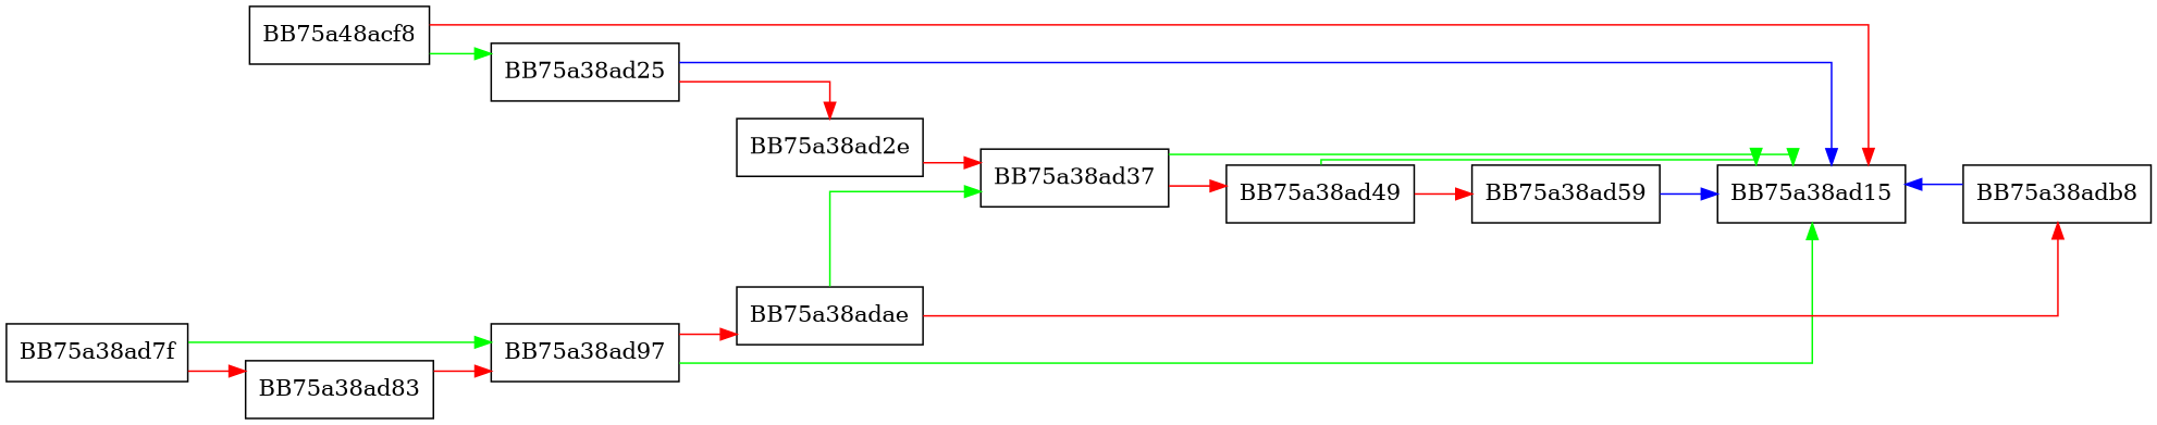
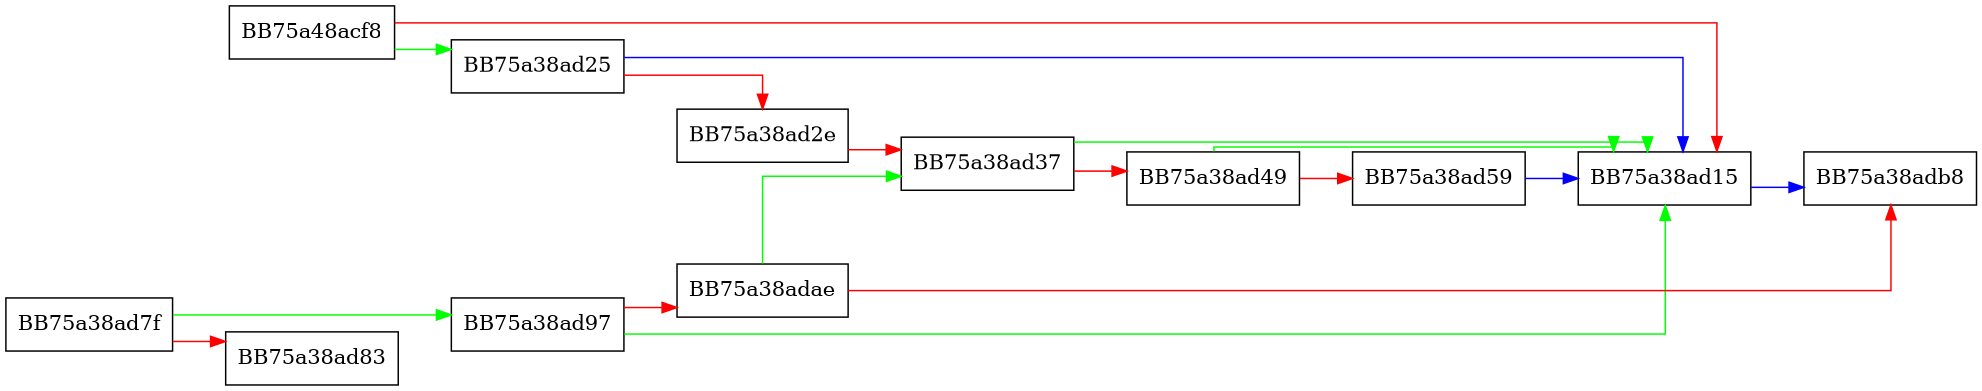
  digraph {
    rankdir=LR
    splines=ortho
    node [shape=box]
    edge [color=red]
    n1 [label=BB75a48acf8]
    BB75a38ad25
    BB75a38ad15
    BB75a38ad2e
    BB75a38ad37
    BB75a38ad49
    BB75a38ad97
    BB75a38adae
    BB75a38ad7f
    BB75a38ad83
    BB75a38ad59
    BB75a38adb8
    n1 -> BB75a38ad25 [color=green]
    n1 -> BB75a38ad15
    BB75a38ad25 -> BB75a38ad15 [color=blue]
    BB75a38ad25 -> BB75a38ad2e
    BB75a38ad2e -> BB75a38ad37
    BB75a38ad37 -> BB75a38ad15 [color=green]
    BB75a38ad37 -> BB75a38ad49
    BB75a38ad49 -> BB75a38ad15 [color=green]
    BB75a38ad49 -> BB75a38ad59
    BB75a38ad97 -> BB75a38ad15 [color=green]
    BB75a38ad97 -> BB75a38adae
    BB75a38adae -> BB75a38ad37 [color=green]
    BB75a38adae -> BB75a38adb8
    BB75a38ad7f -> BB75a38ad97 [color=green]
    BB75a38ad7f -> BB75a38ad83
-   BB75a38ad83 -> BB75a38ad97
    BB75a38ad59 -> BB75a38ad15 [color=blue]
-   BB75a38adb8 -> BB75a38ad15 [color=blue]
+   BB75a38ad15 -> BB75a38adb8 [color=blue]
  }
